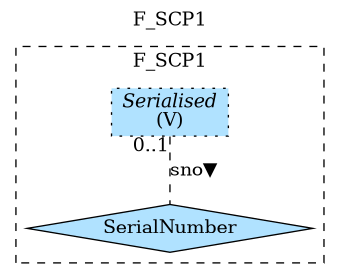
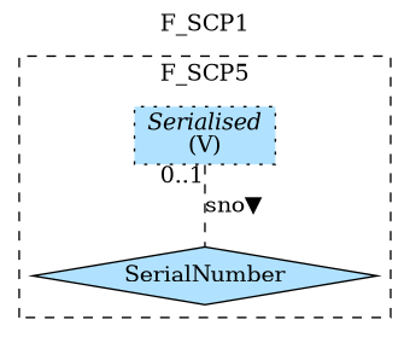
  digraph {
    label=F_SCP1
    labelfontsize=12
    labelloc=tl
    node [fillcolor=lightskyblue1]
    n1 [label=<{<I>Serialised</I><br/>(V)}> shape=record style="filled,dotted"]
    n2 [label=SerialNumber shape=diamond style=filled]
    subgraph cluster_1 {
+     label=F_SCP5
      style=dashed
      n1
      n2
    }
    n1 -> n2 [dir=none label="sno▼" taillabel="0..1" color=black style=dashed]
  }
